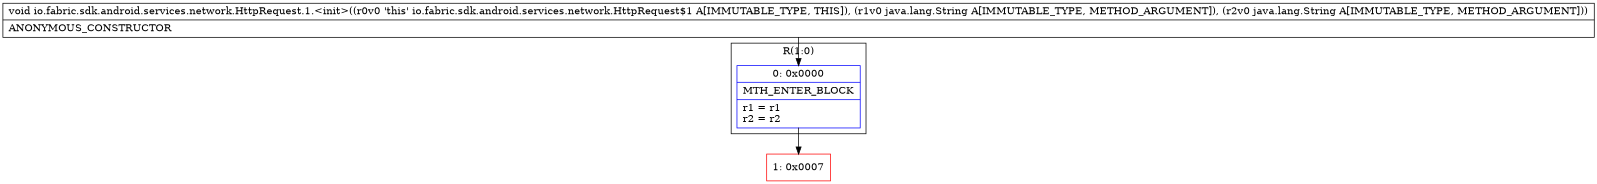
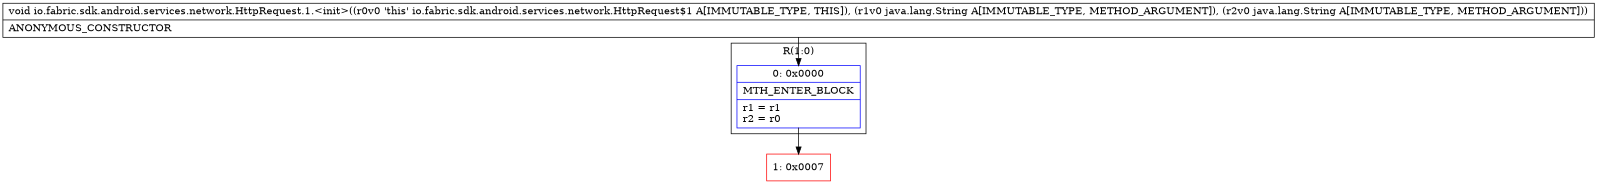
  digraph {
    node [shape=record]
-   n1 [color=blue label="{0\:\ 0x0000|MTH_ENTER_BLOCK\l|r1 = r1\lr2 = r2\l}"]
+   n1 [color=blue label="{0\:\ 0x0000|MTH_ENTER_BLOCK\l|r1 = r1\lr2 = r0\l}"]
    n2 [color=red label="{1\:\ 0x0007}"]
    n3 [label="{void io.fabric.sdk.android.services.network.HttpRequest.1.\<init\>((r0v0 'this' io.fabric.sdk.android.services.network.HttpRequest$1 A[IMMUTABLE_TYPE, THIS]), (r1v0 java.lang.String A[IMMUTABLE_TYPE, METHOD_ARGUMENT]), (r2v0 java.lang.String A[IMMUTABLE_TYPE, METHOD_ARGUMENT]))  | ANONYMOUS_CONSTRUCTOR\l}"]
    subgraph cluster_1 {
      label="R(1:0)"
      n1
    }
    n1 -> n2
    n3 -> n1
  }
